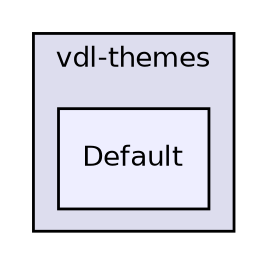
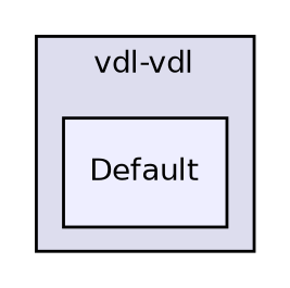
  digraph {
    compound=true
    n1 [fillcolor="#eeeeff" fontname=Helvetica fontsize=10 label=Default pencolor=black shape=box style=filled]
    subgraph cluster_1 {
      bgcolor="#ddddee"
      fontname=Helvetica
      fontsize=10
-     label="vdl-themes"
+     label="vdl-vdl"
      pencolor=black
      n1
    }
  }
